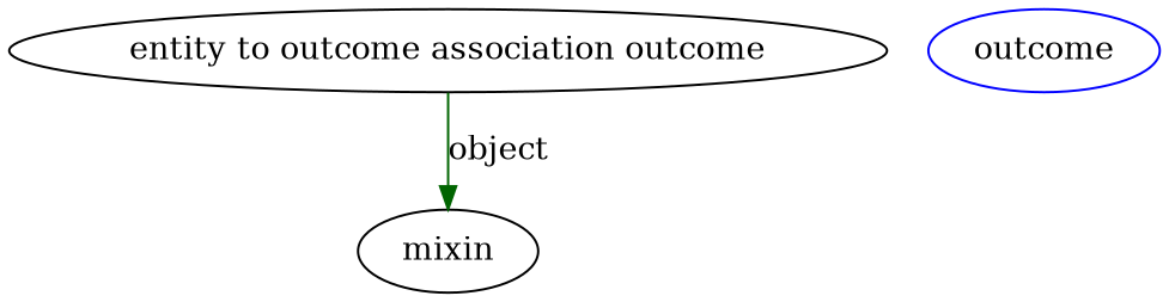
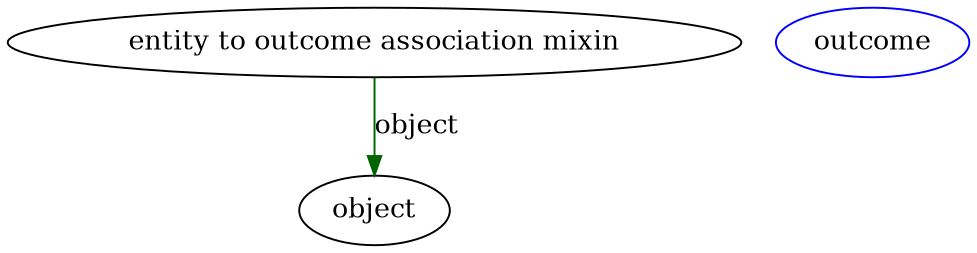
  digraph {
-   n1 [height=0.5 label="entity to outcome association outcome" width=3.8274]
-   object [height=0.5 width=0.9027 label=mixin]
+   n1 [height=0.5 label="entity to outcome association mixin" width=3.8274]
+   object [height=0.5 width=0.9027]
    n3 [color=blue height=0.5 label=outcome width=1.1555]
    n1 -> object [color=darkgreen label=object style=solid arrowhead=normal]
  }
